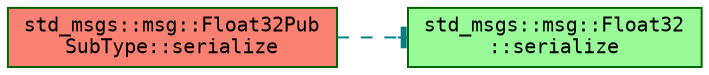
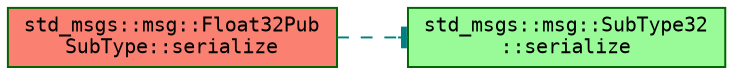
  digraph {
    rankdir=LR
    fontname="DejaVu Sans Mono"
    node [color=darkgreen fontname="DejaVu Sans Mono" fontsize=10 shape=box style=filled]
    n1 [fillcolor=salmon fontcolor=black height=0.2 label="std_msgs::msg::Float32Pub\lSubType::serialize" width=0.4]
-   n2 [fillcolor=palegreen height=0.2 label="std_msgs::msg::Float32\l::serialize" width=0.4]
+   n2 [fillcolor=palegreen height=0.2 label="std_msgs::msg::SubType32\l::serialize" width=0.4]
    n1 -> n2 [color=teal fontname="DejaVu Sans Mono" fontsize=10 labelfontname=Helvetica labelfontsize=10 style=dashed arrowhead=tee]
  }
